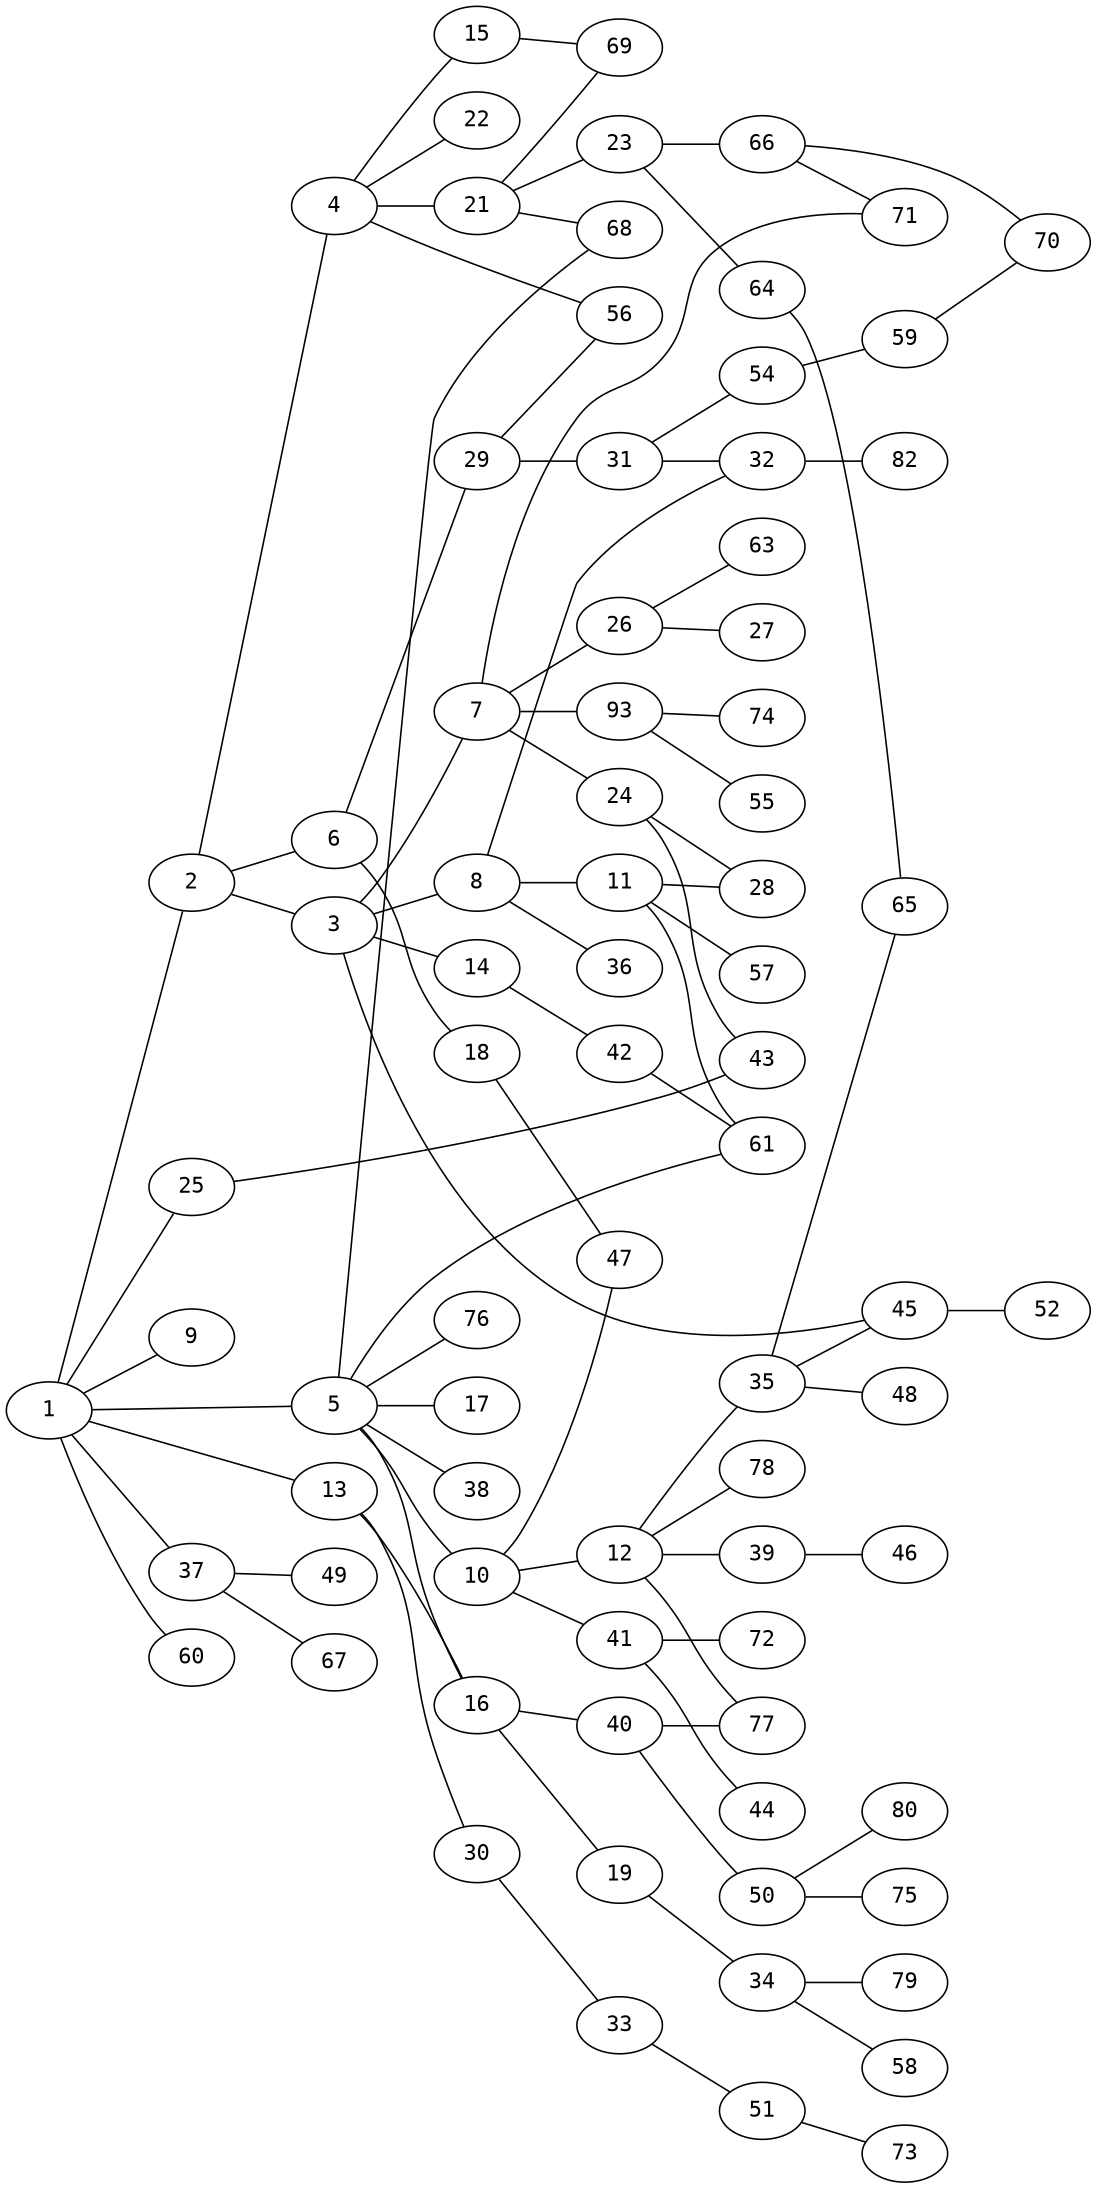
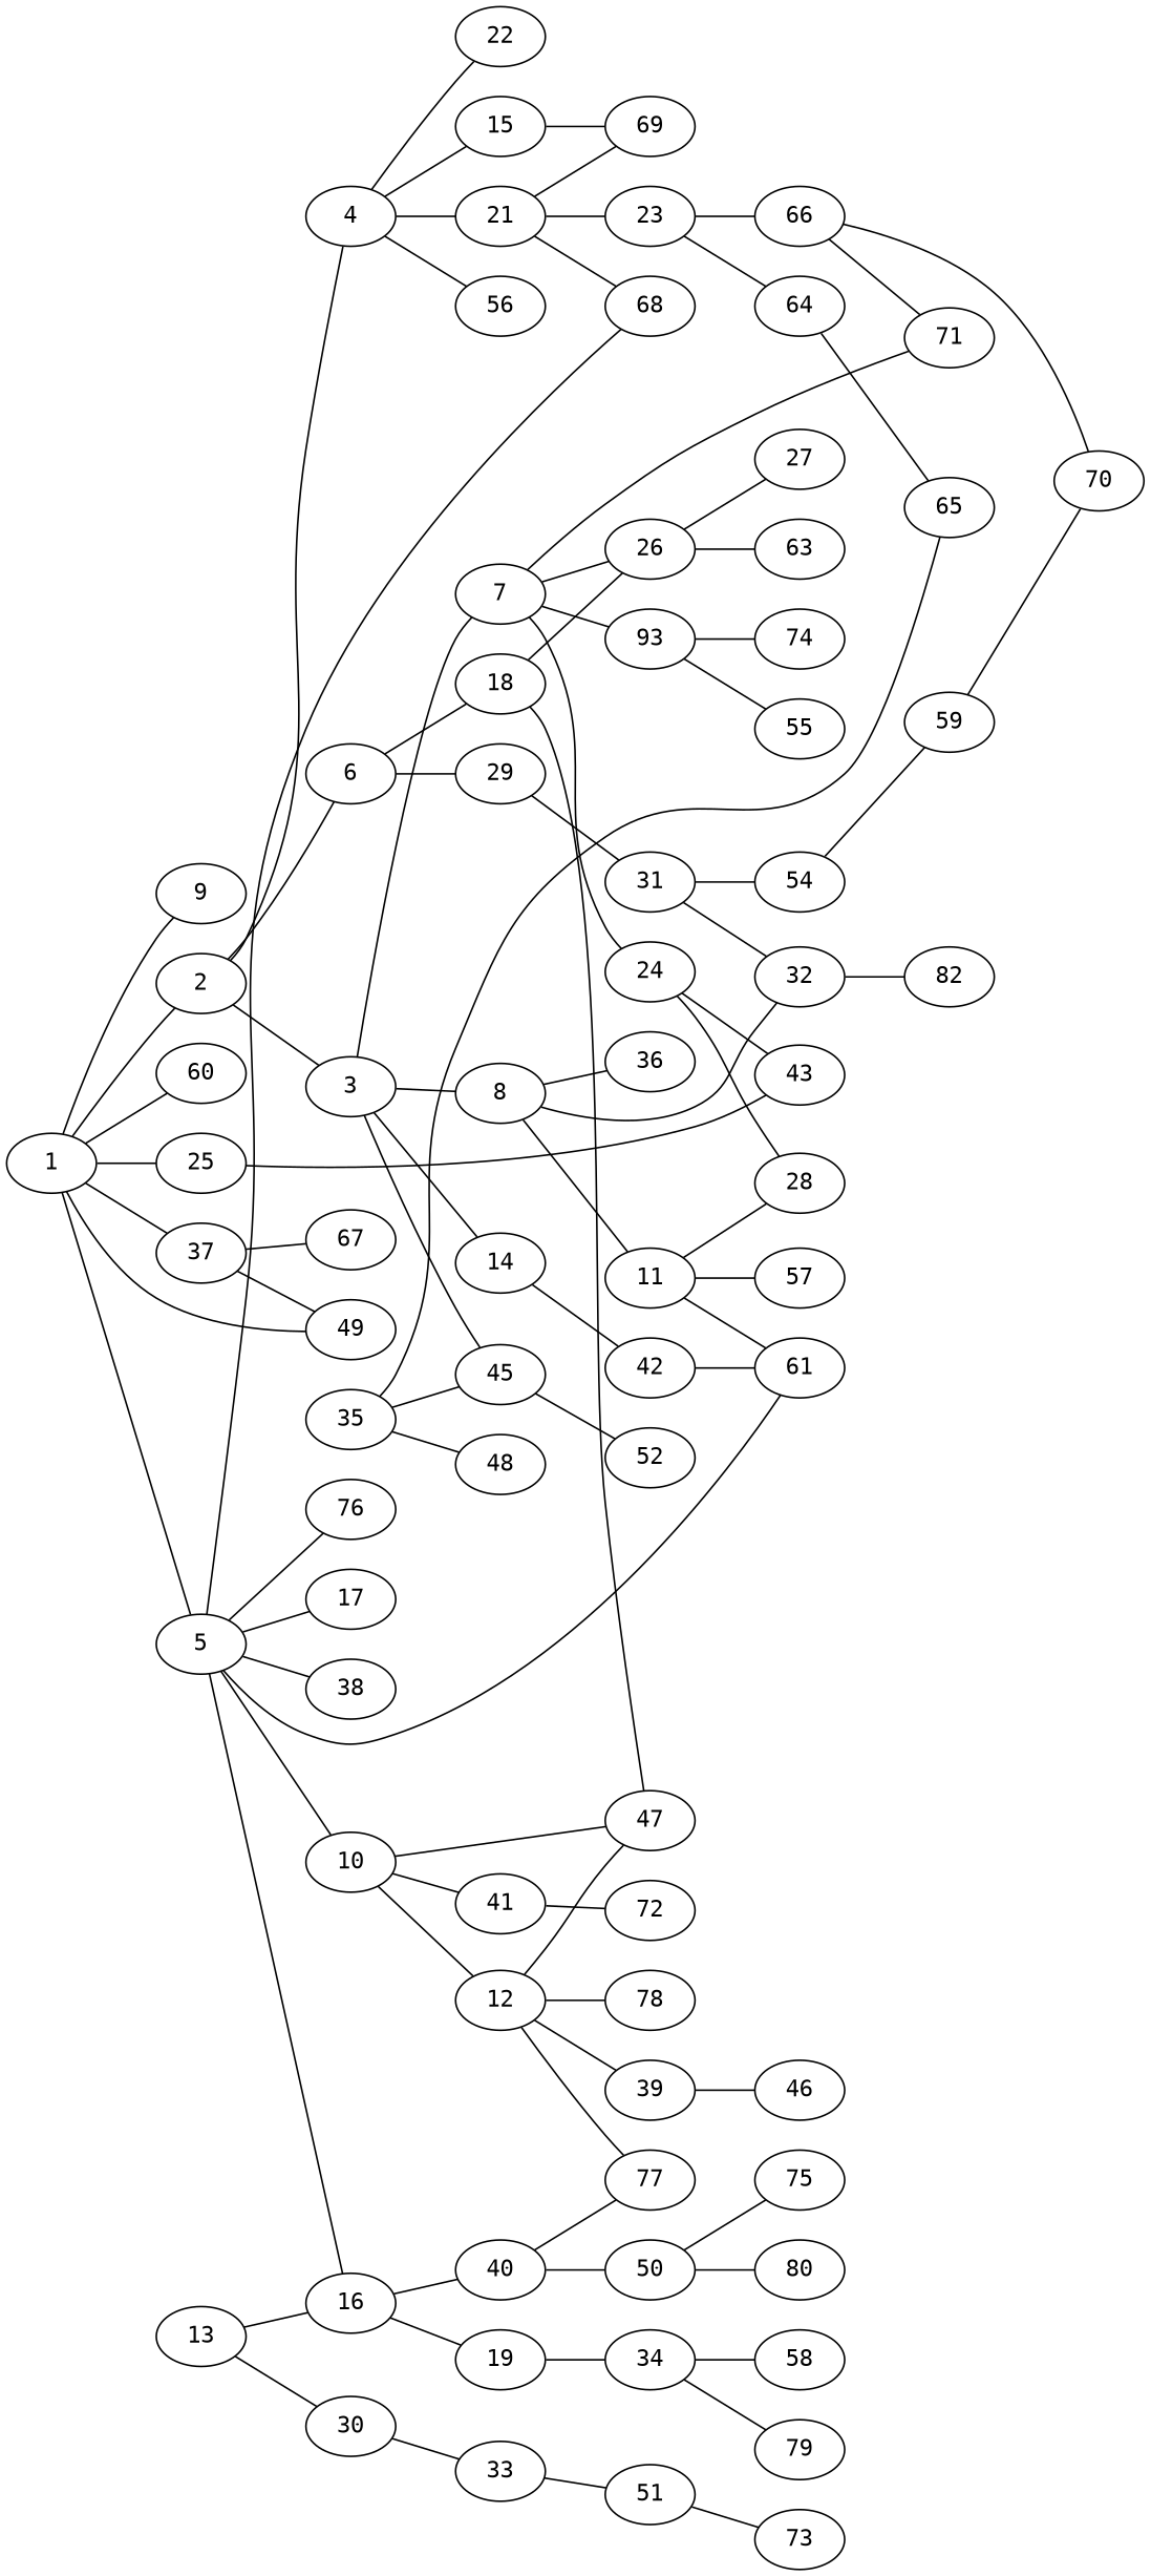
  graph {
    fontname="DejaVu Sans Mono"
    rankdir=LR
    node [fontname="DejaVu Sans Mono"]
    edge [fontname="DejaVu Sans Mono"]
    1
    2
    5
    9
    13
    25
    37
    60
    3
    4
    6
    10
    16
    17
    38
    61
    68
    76
    30
    43
    49
    67
    7
    8
    14
    45
    15
    21
    22
    56
    18
    29
    12
    41
    47
    19
    40
    33
    24
    26
    n41 [label=93]
    71
    11
    32
    36
    42
    52
    69
    23
    31
    28
    27
    63
    55
    74
    57
    n57 [label=82]
    64
    66
    35
    39
    77
    78
-   44
    72
    34
    50
    54
    48
    65
    46
    51
    58
    79
    75
    80
    70
    59
    73
    1 -- 2
    1 -- 5
    1 -- 9
-   1 -- 13
+   1 -- 49
    1 -- 25
    1 -- 37
    1 -- 60
    2 -- 3
    2 -- 4
    2 -- 6
    5 -- 10
    5 -- 16
    5 -- 17
    5 -- 38
    5 -- 61
    5 -- 68
    5 -- 76
    13 -- 16
    13 -- 30
    25 -- 43
    37 -- 49
    37 -- 67
    3 -- 7
    3 -- 8
    3 -- 14
    3 -- 45
    4 -- 15
    4 -- 21
    4 -- 22
    4 -- 56
    6 -- 18
    6 -- 29
    10 -- 12
    10 -- 41
    10 -- 47
    16 -- 19
    16 -- 40
    30 -- 33
    7 -- 24
    7 -- 26
    7 -- n41
    7 -- 71
    8 -- 11
    8 -- 32
    8 -- 36
    14 -- 42
    45 -- 52
    15 -- 69
    21 -- 68
    21 -- 69
    21 -- 23
    18 -- 47
-   29 -- 56
+   18 -- 26
    29 -- 31
-   12 -- 35
+   12 -- 47
    12 -- 39
    12 -- 77
    12 -- 78
-   41 -- 44
    41 -- 72
    19 -- 34
    40 -- 77
    40 -- 50
    33 -- 51
    24 -- 43
    24 -- 28
    26 -- 27
    26 -- 63
    n41 -- 55
    n41 -- 74
    11 -- 61
    11 -- 28
    11 -- 57
    32 -- n57
    42 -- 61
    23 -- 64
    23 -- 66
    31 -- 32
    31 -- 54
    64 -- 65
    66 -- 71
    66 -- 70
    35 -- 45
    35 -- 48
    35 -- 65
    39 -- 46
    34 -- 58
    34 -- 79
    50 -- 75
    50 -- 80
    54 -- 59
    51 -- 73
    59 -- 70
  }
